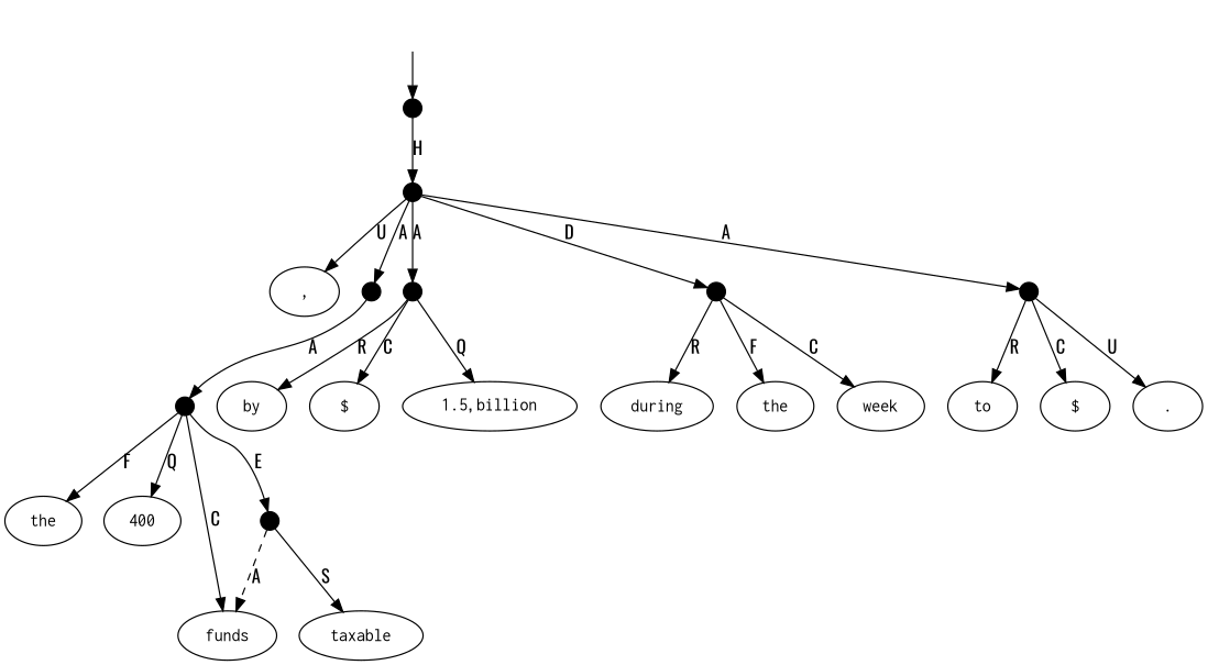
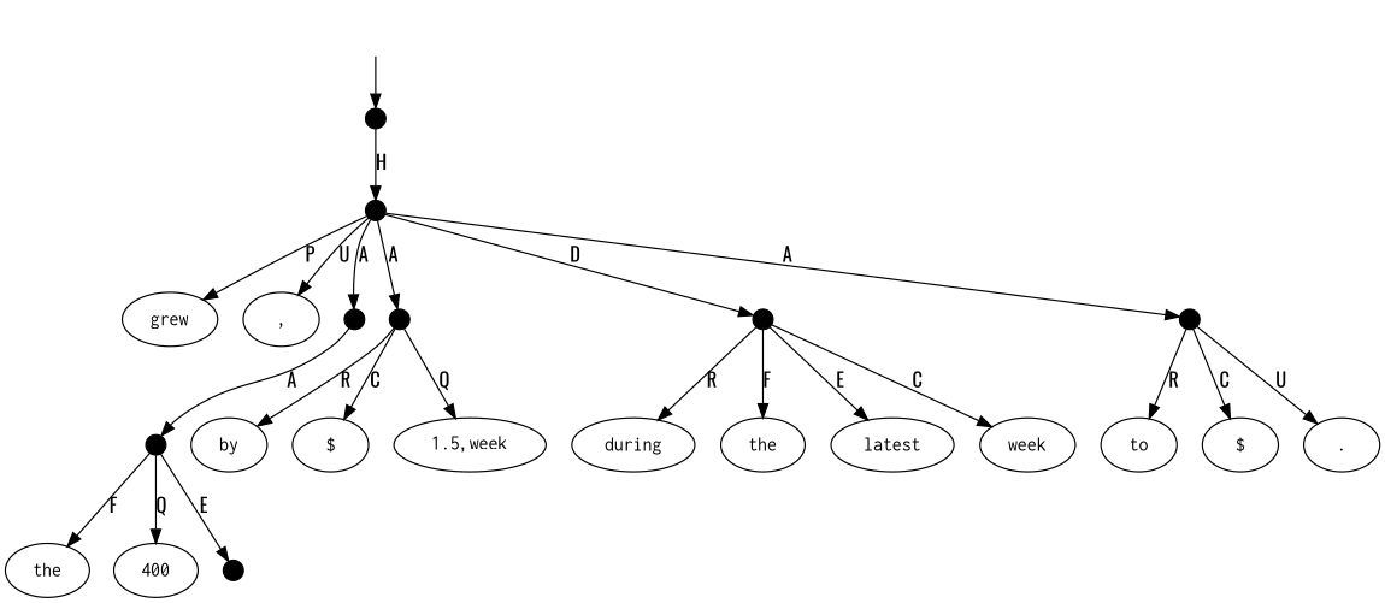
  digraph {
    fontname=Oswald
    node [fontname=Oswald]
    edge [fontname=Oswald]
    top [style=invis]
    20 [shape=point width=0.2]
    21 [shape=point width=0.2]
+   n4 [label=<<table align="center" border="0" cellspacing="0"><tr><td colspan="2"><font face="Courier">grew</font></td></tr></table>>]
    n5 [label=<<table align="center" border="0" cellspacing="0"><tr><td colspan="2"><font face="Courier">,</font></td></tr></table>>]
    19 [shape=point width=0.2]
    24 [shape=point width=0.2]
    25 [shape=point width=0.2]
    26 [shape=point width=0.2]
    n10 [label=<<table align="center" border="0" cellspacing="0"><tr><td colspan="2"><font face="Courier">the</font></td></tr></table>>]
    n11 [label=<<table align="center" border="0" cellspacing="0"><tr><td colspan="2"><font face="Courier">400</font></td></tr></table>>]
-   n12 [label=<<table align="center" border="0" cellspacing="0"><tr><td colspan="2"><font face="Courier">taxable</font></td></tr></table>>]
-   n13 [label=<<table align="center" border="0" cellspacing="0"><tr><td colspan="2"><font face="Courier">funds</font></td></tr></table>>]
    n14 [label=<<table align="center" border="0" cellspacing="0"><tr><td colspan="2"><font face="Courier">by</font></td></tr></table>>]
    n15 [label=<<table align="center" border="0" cellspacing="0"><tr><td colspan="2"><font face="Courier">$</font></td></tr></table>>]
-   n16 [label=<<table align="center" border="0" cellspacing="0"><tr><td colspan="2"><font face="Courier">1.5</font>,&nbsp;<font face="Courier">billion</font></td></tr></table>>]
+   n16 [label=<<table align="center" border="0" cellspacing="0"><tr><td colspan="2"><font face="Courier">1.5</font>,&nbsp;<font face="Courier">week</font></td></tr></table>>]
    n17 [label=<<table align="center" border="0" cellspacing="0"><tr><td colspan="2"><font face="Courier">during</font></td></tr></table>>]
    n18 [label=<<table align="center" border="0" cellspacing="0"><tr><td colspan="2"><font face="Courier">the</font></td></tr></table>>]
+   n19 [label=<<table align="center" border="0" cellspacing="0"><tr><td colspan="2"><font face="Courier">latest</font></td></tr></table>>]
    n20 [label=<<table align="center" border="0" cellspacing="0"><tr><td colspan="2"><font face="Courier">week</font></td></tr></table>>]
    n21 [label=<<table align="center" border="0" cellspacing="0"><tr><td colspan="2"><font face="Courier">to</font></td></tr></table>>]
    n22 [label=<<table align="center" border="0" cellspacing="0"><tr><td colspan="2"><font face="Courier">$</font></td></tr></table>>]
    n23 [label=<<table align="center" border="0" cellspacing="0"><tr><td colspan="2"><font face="Courier">.</font></td></tr></table>>]
    22 [shape=point width=0.2]
    23 [shape=point width=0.2]
    top -> 20
    20 -> 21 [label=H]
+   21 -> n4 [label=P]
    21 -> n5 [label=U]
    21 -> 19 [label=A]
    21 -> 24 [label=A]
    21 -> 25 [label=D]
    21 -> 26 [label=A]
    19 -> 22 [label=A]
    24 -> n14 [label=R]
    24 -> n15 [label=C]
    24 -> n16 [label=Q]
    25 -> n17 [label=R]
    25 -> n18 [label=F]
+   25 -> n19 [label=E]
    25 -> n20 [label=C]
    26 -> n21 [label=R]
    26 -> n22 [label=C]
    26 -> n23 [label=U]
    22 -> n10 [label=F]
    22 -> n11 [label=Q]
-   22 -> n13 [label=C]
    22 -> 23 [label=E]
-   23 -> n12 [label=S]
-   23 -> n13 [label=A style=dashed]
  }
